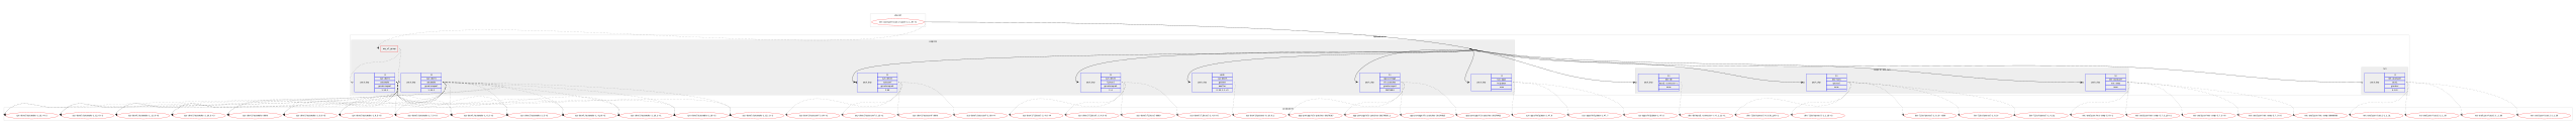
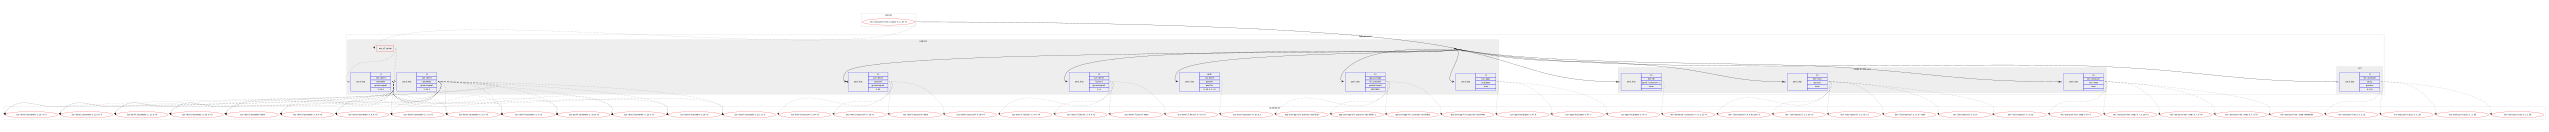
  digraph {
    compound=true
    concentrate=true
    fontname="Liberation Mono"
    fontsize=10
    newrank=true
    rankdir=TB
    ranksep=1.5
    node [color=red fontname="Liberation Mono" fontsize=10]
    edge [arrowhead=vee fontname="Liberation Mono" headport=w style=dotted tailport=e weight=100]
    n1 [label="net-analyzer/cacti-spine-1.1.28-r1" width=4]
    n2 [color=blue label=<<TABLE BORDER="0" CELLBORDER="1" CELLSPACING="0" CELLPADDING="4" WIDTH="220"><TR><TD ROWSPAN="6" CELLPADDING="30">pack_dep</TD></TR><TR><TD WIDTH="110">no</TD></TR><TR><TD>sys-devel</TD></TR><TR><TD>automake</TD></TR><TR><TD>greaterequal</TD></TR><TR><TD>1.16.1</TD></TR></TABLE>> shape=none]
    n3 [color=blue label=<<TABLE BORDER="0" CELLBORDER="1" CELLSPACING="0" CELLPADDING="4" WIDTH="220"><TR><TD ROWSPAN="6" CELLPADDING="30">pack_dep</TD></TR><TR><TD WIDTH="110">no</TD></TR><TR><TD>sys-devel</TD></TR><TR><TD>automake</TD></TR><TR><TD>greaterequal</TD></TR><TR><TD>1.15.1</TD></TR></TABLE>> shape=none]
    n4 [label=<<TABLE BORDER="0" CELLBORDER="1" CELLSPACING="0" CELLPADDING="4"><TR><TD CELLPADDING="10">any_of_group</TD></TR></TABLE>> shape=none]
    n5 [color=blue label=<<TABLE BORDER="0" CELLBORDER="1" CELLSPACING="0" CELLPADDING="4" WIDTH="220"><TR><TD ROWSPAN="6" CELLPADDING="30">pack_dep</TD></TR><TR><TD WIDTH="110">no</TD></TR><TR><TD>app-portage</TD></TR><TR><TD>elt-patches</TD></TR><TR><TD>greaterequal</TD></TR><TR><TD>20170815</TD></TR></TABLE>> shape=none]
    n6 [color=blue label=<<TABLE BORDER="0" CELLBORDER="1" CELLSPACING="0" CELLPADDING="4" WIDTH="220"><TR><TD ROWSPAN="6" CELLPADDING="30">pack_dep</TD></TR><TR><TD WIDTH="110">no</TD></TR><TR><TD>sys-apps</TD></TR><TR><TD>help2man</TD></TR><TR><TD>none</TD></TR><TR><TD></TD></TR></TABLE>> shape=none]
    n7 [color=blue label=<<TABLE BORDER="0" CELLBORDER="1" CELLSPACING="0" CELLPADDING="4" WIDTH="220"><TR><TD ROWSPAN="6" CELLPADDING="30">pack_dep</TD></TR><TR><TD WIDTH="110">no</TD></TR><TR><TD>sys-devel</TD></TR><TR><TD>autoconf</TD></TR><TR><TD>greaterequal</TD></TR><TR><TD>2.69</TD></TR></TABLE>> shape=none]
    n8 [color=blue label=<<TABLE BORDER="0" CELLBORDER="1" CELLSPACING="0" CELLPADDING="4" WIDTH="220"><TR><TD ROWSPAN="6" CELLPADDING="30">pack_dep</TD></TR><TR><TD WIDTH="110">no</TD></TR><TR><TD>sys-devel</TD></TR><TR><TD>libtool</TD></TR><TR><TD>greaterequal</TD></TR><TR><TD>2.4</TD></TR></TABLE>> shape=none]
    n9 [color=blue label=<<TABLE BORDER="0" CELLBORDER="1" CELLSPACING="0" CELLPADDING="4" WIDTH="220"><TR><TD ROWSPAN="6" CELLPADDING="30">pack_dep</TD></TR><TR><TD WIDTH="110">weak</TD></TR><TR><TD>sys-devel</TD></TR><TR><TD>gettext</TD></TR><TR><TD>smaller</TD></TR><TR><TD>0.18.1.1-r3</TD></TR></TABLE>> shape=none]
    n10 [color=blue label=<<TABLE BORDER="0" CELLBORDER="1" CELLSPACING="0" CELLPADDING="4" WIDTH="220"><TR><TD ROWSPAN="6" CELLPADDING="30">pack_dep</TD></TR><TR><TD WIDTH="110">no</TD></TR><TR><TD>dev-db</TD></TR><TR><TD>mysql-connector-c</TD></TR><TR><TD>none</TD></TR><TR><TD></TD></TR></TABLE>> shape=none]
    n11 [color=blue label=<<TABLE BORDER="0" CELLBORDER="1" CELLSPACING="0" CELLPADDING="4" WIDTH="220"><TR><TD ROWSPAN="6" CELLPADDING="30">pack_dep</TD></TR><TR><TD WIDTH="110">no</TD></TR><TR><TD>dev-libs</TD></TR><TR><TD>openssl</TD></TR><TR><TD>none</TD></TR><TR><TD></TD></TR></TABLE>> shape=none]
    n12 [color=blue label=<<TABLE BORDER="0" CELLBORDER="1" CELLSPACING="0" CELLPADDING="4" WIDTH="220"><TR><TD ROWSPAN="6" CELLPADDING="30">pack_dep</TD></TR><TR><TD WIDTH="110">no</TD></TR><TR><TD>net-analyzer</TD></TR><TR><TD>net-snmp</TD></TR><TR><TD>none</TD></TR><TR><TD></TD></TR></TABLE>> shape=none]
    n13 [color=blue label=<<TABLE BORDER="0" CELLBORDER="1" CELLSPACING="0" CELLPADDING="4" WIDTH="220"><TR><TD ROWSPAN="6" CELLPADDING="30">pack_dep</TD></TR><TR><TD WIDTH="110">no</TD></TR><TR><TD>net-analyzer</TD></TR><TR><TD>cacti</TD></TR><TR><TD>greater</TD></TR><TR><TD>0.8.8</TD></TR></TABLE>> shape=none]
    n14 [label="sys-devel/automake-1.10.3-r3" width=4]
    n15 [label="sys-devel/automake-1.11.6-r3" width=4]
    n16 [label="sys-devel/automake-1.12.6-r2" width=4]
    n17 [label="sys-devel/automake-1.13.4-r2" width=4]
    n18 [label="sys-devel/automake-1.15.1-r2" width=4]
    n19 [label="sys-devel/automake-1.16-r2" width=4]
    n20 [label="sys-devel/automake-1.16.1-r1" width=4]
    n21 [label="sys-devel/automake-1.4_p6-r2" width=4]
    n22 [label="sys-devel/automake-1.5-r2" width=4]
    n23 [label="sys-devel/automake-1.6.3-r2" width=4]
    n24 [label="sys-devel/automake-1.7.9-r3" width=4]
    n25 [label="sys-devel/automake-1.8.5-r5" width=4]
    n26 [label="sys-devel/automake-1.9.6-r5" width=4]
    n27 [label="sys-devel/automake-9999" width=4]
    n28 [label="app-portage/elt-patches-20170317" width=4]
    n29 [label="app-portage/elt-patches-20170422" width=4]
    n30 [label="app-portage/elt-patches-20170815" width=4]
    n31 [label="app-portage/elt-patches-20170826.1" width=4]
    n32 [label="sys-apps/help2man-1.47.6" width=4]
    n33 [label="sys-apps/help2man-1.47.7" width=4]
    n34 [label="sys-apps/help2man-1.47.8" width=4]
    n35 [label="any-devel/autoconf-2.13-r1" width=4]
    n36 [label="sys-devel/autoconf-2.64-r1" width=4]
    n37 [label="sys-devel/autoconf-2.69-r4" width=4]
    n38 [label="sys-devel/autoconf-9999" width=4]
    n39 [label="sys-devel/libtool-2.4.6-r3" width=4]
    n40 [label="sys-devel/libtool-2.4.6-r4" width=4]
    n41 [label="sys-devel/libtool-2.4.6-r5" width=4]
    n42 [label="sys-devel/libtool-9999" width=4]
    n43 [label="sys-devel/gettext-0.19.8.1" width=4]
    n44 [label="dev-db/mysql-connector-c-6.1.11-r1" width=4]
    n45 [label="dev-libs/openssl-0.9.8z_p8-r1" width=4]
    n46 [label="dev-libs/openssl-1.0.2q" width=4]
    n47 [label="dev-libs/openssl-1.0.2r" width=4]
    n48 [label="dev-libs/openssl-1.0.2r-r200" width=4]
+   n49 [label="dev-libs/openssl-1.1.0j-r1" width=4]
    n50 [label="dev-libs/openssl-1.1.1b-r2" width=4]
    n51 [label="net-analyzer/net-snmp-5.7.3-r5" width=4]
    n52 [label="net-analyzer/net-snmp-5.7.3-r6" width=4]
    n53 [label="net-analyzer/net-snmp-5.7.3_p3-r1" width=4]
    n54 [label="net-analyzer/net-snmp-5.8-r1" width=4]
    n55 [label="net-analyzer/net-snmp-99999999" width=4]
    n56 [label="net-analyzer/cacti-1.1.20" width=4]
    n57 [label="net-analyzer/cacti-1.1.21" width=4]
    n58 [label="net-analyzer/cacti-1.1.28" width=4]
    n59 [label="net-analyzer/cacti-1.1.38" width=4]
    subgraph cluster_1 {
      color=gray
      label=<<i>ebuild</i>>
      rank=same
      n1
    }
    subgraph cluster_2 {
      color=gray
      label=<<i>dependencies</i>>
      subgraph cluster_3 {
        color=gray
        fillcolor="#eeeeee"
        label=<<i>compile</i>>
        style=filled
        subgraph sub_4 {
          color=gray
          fillcolor="#eeeeee"
          label=<<i>compile</i>>
          style=filled
          n4
          subgraph sub_5 {
            color=gray
            fillcolor="#eeeeee"
            label=<<i>compile</i>>
            style=filled
            n2
          }
          subgraph sub_6 {
            color=gray
            fillcolor="#eeeeee"
            label=<<i>compile</i>>
            style=filled
            n3
          }
        }
        subgraph sub_7 {
          color=gray
          fillcolor="#eeeeee"
          label=<<i>compile</i>>
          style=filled
          n5
        }
        subgraph sub_8 {
          color=gray
          fillcolor="#eeeeee"
          label=<<i>compile</i>>
          style=filled
          n6
        }
        subgraph sub_9 {
          color=gray
          fillcolor="#eeeeee"
          label=<<i>compile</i>>
          style=filled
          n7
        }
        subgraph sub_10 {
          color=gray
          fillcolor="#eeeeee"
          label=<<i>compile</i>>
          style=filled
          n8
        }
        subgraph sub_11 {
          color=gray
          fillcolor="#eeeeee"
          label=<<i>compile</i>>
          style=filled
          n9
        }
      }
      subgraph cluster_12 {
        color=gray
        fillcolor="#eeeeee"
        label=<<i>compile and run</i>>
        style=filled
        subgraph sub_13 {
          color=gray
          fillcolor="#eeeeee"
          label=<<i>compile and run</i>>
          style=filled
          n10
        }
        subgraph sub_14 {
          color=gray
          fillcolor="#eeeeee"
          label=<<i>compile and run</i>>
          style=filled
          n11
        }
        subgraph sub_15 {
          color=gray
          fillcolor="#eeeeee"
          label=<<i>compile and run</i>>
          style=filled
          n12
        }
      }
      subgraph cluster_16 {
        color=gray
        fillcolor="#eeeeee"
        label=<<i>run</i>>
        style=filled
        subgraph sub_17 {
          color=gray
          fillcolor="#eeeeee"
          label=<<i>run</i>>
          style=filled
          n13
        }
      }
    }
    subgraph cluster_18 {
      color=gray
      label=<<i>candidates</i>>
      rank=same
      subgraph sub_19 {
        color=black
        label=<<i>candidates</i>>
        nodesep=1
        rank=same
        n14
        n15
        n16
        n17
        n18
        n19
        n20
        n21
        n22
        n23
        n24
        n25
        n26
        n27
      }
      subgraph sub_20 {
        color=black
        label=<<i>candidates</i>>
        nodesep=1
        rank=same
        n14
        n15
        n16
        n17
        n18
        n19
        n20
        n21
        n22
        n23
        n24
        n25
        n26
        n27
      }
      subgraph sub_21 {
        color=black
        label=<<i>candidates</i>>
        nodesep=1
        rank=same
        n28
        n29
        n30
        n31
      }
      subgraph sub_22 {
        color=black
        label=<<i>candidates</i>>
        nodesep=1
        rank=same
        n32
        n33
        n34
      }
      subgraph sub_23 {
        color=black
        label=<<i>candidates</i>>
        nodesep=1
        rank=same
        n35
        n36
        n37
        n38
      }
      subgraph sub_24 {
        color=black
        label=<<i>candidates</i>>
        nodesep=1
        rank=same
        n39
        n40
        n41
        n42
      }
      subgraph sub_25 {
        color=black
        label=<<i>candidates</i>>
        nodesep=1
        rank=same
        n43
      }
      subgraph sub_26 {
        color=black
        label=<<i>candidates</i>>
        nodesep=1
        rank=same
        n44
      }
      subgraph sub_27 {
        color=black
        label=<<i>candidates</i>>
        nodesep=1
        rank=same
        n45
        n46
        n47
        n48
+       n49
        n50
      }
      subgraph sub_28 {
        color=black
        label=<<i>candidates</i>>
        nodesep=1
        rank=same
        n51
        n52
        n53
        n54
        n55
      }
      subgraph sub_29 {
        color=black
        label=<<i>candidates</i>>
        nodesep=1
        rank=same
        n56
        n57
        n58
        n59
      }
    }
    n1 -> n4 [weight=20]
    n1 -> n5 [style=solid weight=20]
    n1 -> n6 [style=solid weight=20]
    n1 -> n7 [style=solid weight=20]
    n1 -> n8 [style=solid weight=20]
    n1 -> n9 [style=solid weight=20]
    n1 -> n10 [arrowhead=odotvee style=solid weight=20]
    n1 -> n11 [arrowhead=odotvee style=solid weight=20]
    n1 -> n12 [arrowhead=odotvee style=solid weight=20]
    n1 -> n13 [arrowhead=odot style=solid weight=20]
    n2 -> n14
    n2 -> n15
    n2 -> n16
    n2 -> n17
    n2 -> n18
    n2 -> n19
    n2 -> n20
    n2 -> n21
    n2 -> n22
    n2 -> n23
    n2 -> n24
    n2 -> n25
    n2 -> n26
    n2 -> n27
    n3 -> n14
    n3 -> n15
    n3 -> n16
    n3 -> n17
    n3 -> n18
    n3 -> n19
    n3 -> n20
    n3 -> n21
    n3 -> n22
    n3 -> n23
    n3 -> n24
    n3 -> n25
    n3 -> n26
    n3 -> n27
    n4 -> n2 [arrowhead=oinv weight=20]
    n4 -> n3 [arrowhead=oinv weight=20]
    n5 -> n28
    n5 -> n29
    n5 -> n30
    n5 -> n31
    n6 -> n32
    n6 -> n33
    n6 -> n34
    n7 -> n35
    n7 -> n36
    n7 -> n37
    n7 -> n38
    n8 -> n39
    n8 -> n40
    n8 -> n41
    n8 -> n42
    n9 -> n43
    n10 -> n44
    n11 -> n45
    n11 -> n46
    n11 -> n47
    n11 -> n48
+   n11 -> n49
    n11 -> n50
    n12 -> n51
    n12 -> n52
    n12 -> n53
    n12 -> n54
    n12 -> n55
    n13 -> n56
    n13 -> n57
    n13 -> n58
    n13 -> n59
  }
